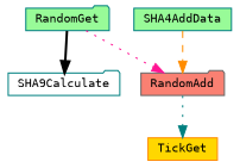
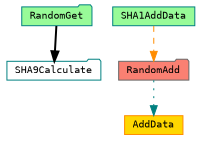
  digraph {
    fontname="DejaVu Sans Mono"
    rankdir=TB
    node [color=teal fillcolor=palegreen fontname="DejaVu Sans Mono" fontsize=10 shape=folder style=filled]
    edge [fontname="DejaVu Sans Mono" fontsize=10 labelfontname=Helvetica labelfontsize=10 style=dotted]
    n1 [fontcolor=black height=0.2 label=RandomGet width=0.4]
    n2 [fillcolor=white height=0.2 label=SHA9Calculate width=0.4]
    n3 [color=gray40 fillcolor=salmon height=0.2 label=RandomAdd width=0.4]
-   n4 [color=darkorange fillcolor=gold height=0.2 label=TickGet shape=box width=0.4]
-   n5 [height=0.2 label=SHA4AddData shape=box width=0.4]
+   n4 [color=darkorange fillcolor=gold height=0.2 label=AddData shape=box width=0.4]
+   n5 [height=0.2 label=SHA1AddData shape=box width=0.4]
    n1 -> n2 [color=black style=bold]
-   n1 -> n3 [color=deeppink]
    n3 -> n4 [color=teal]
    n5 -> n3 [color=darkorange style=dashed]
  }
